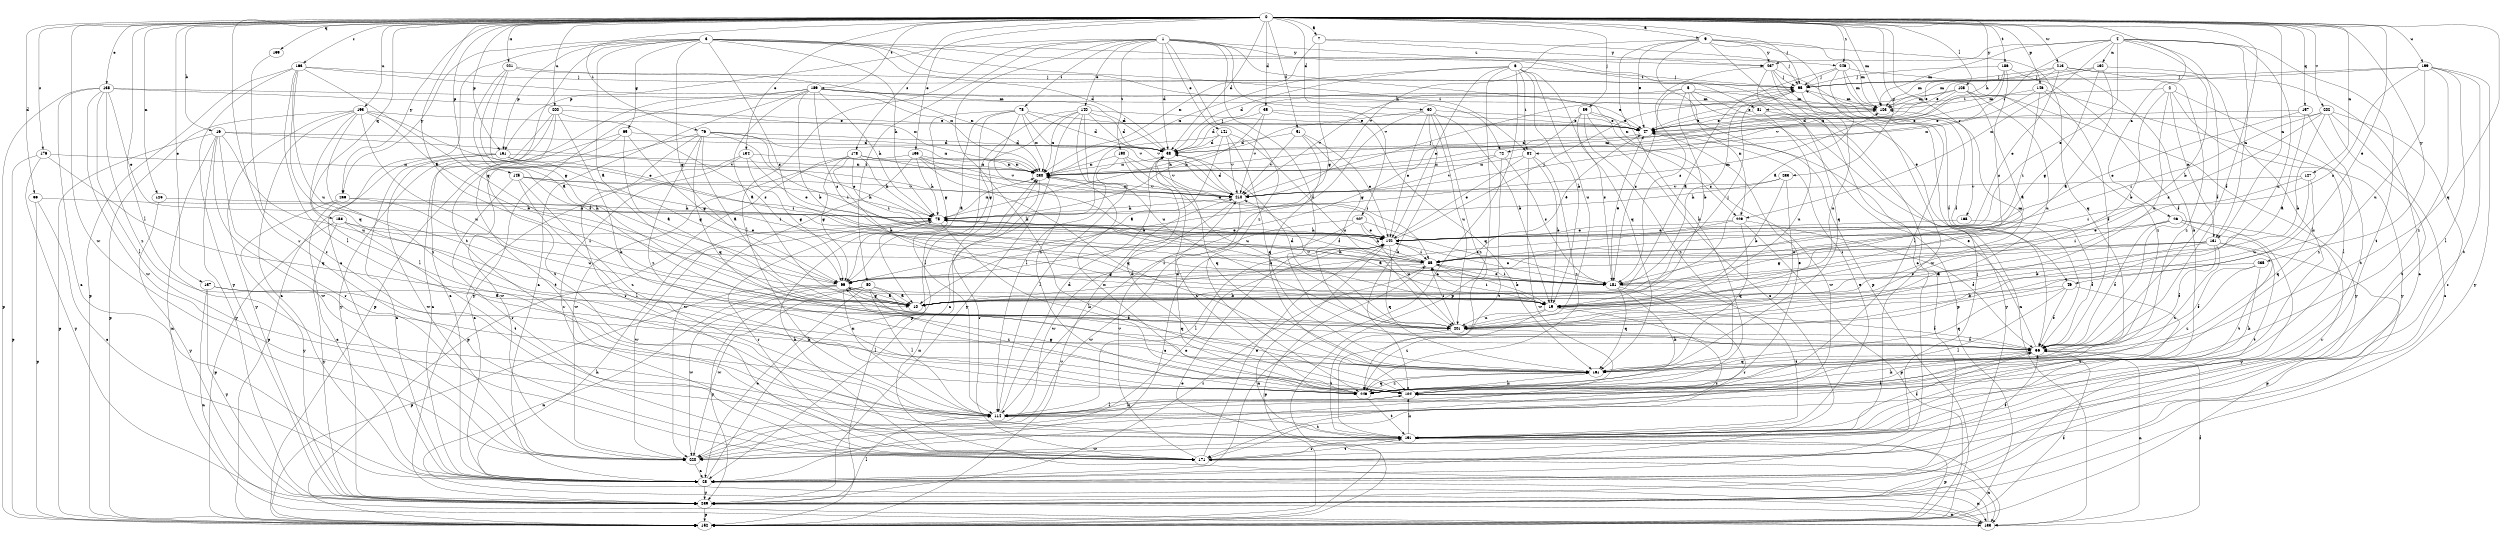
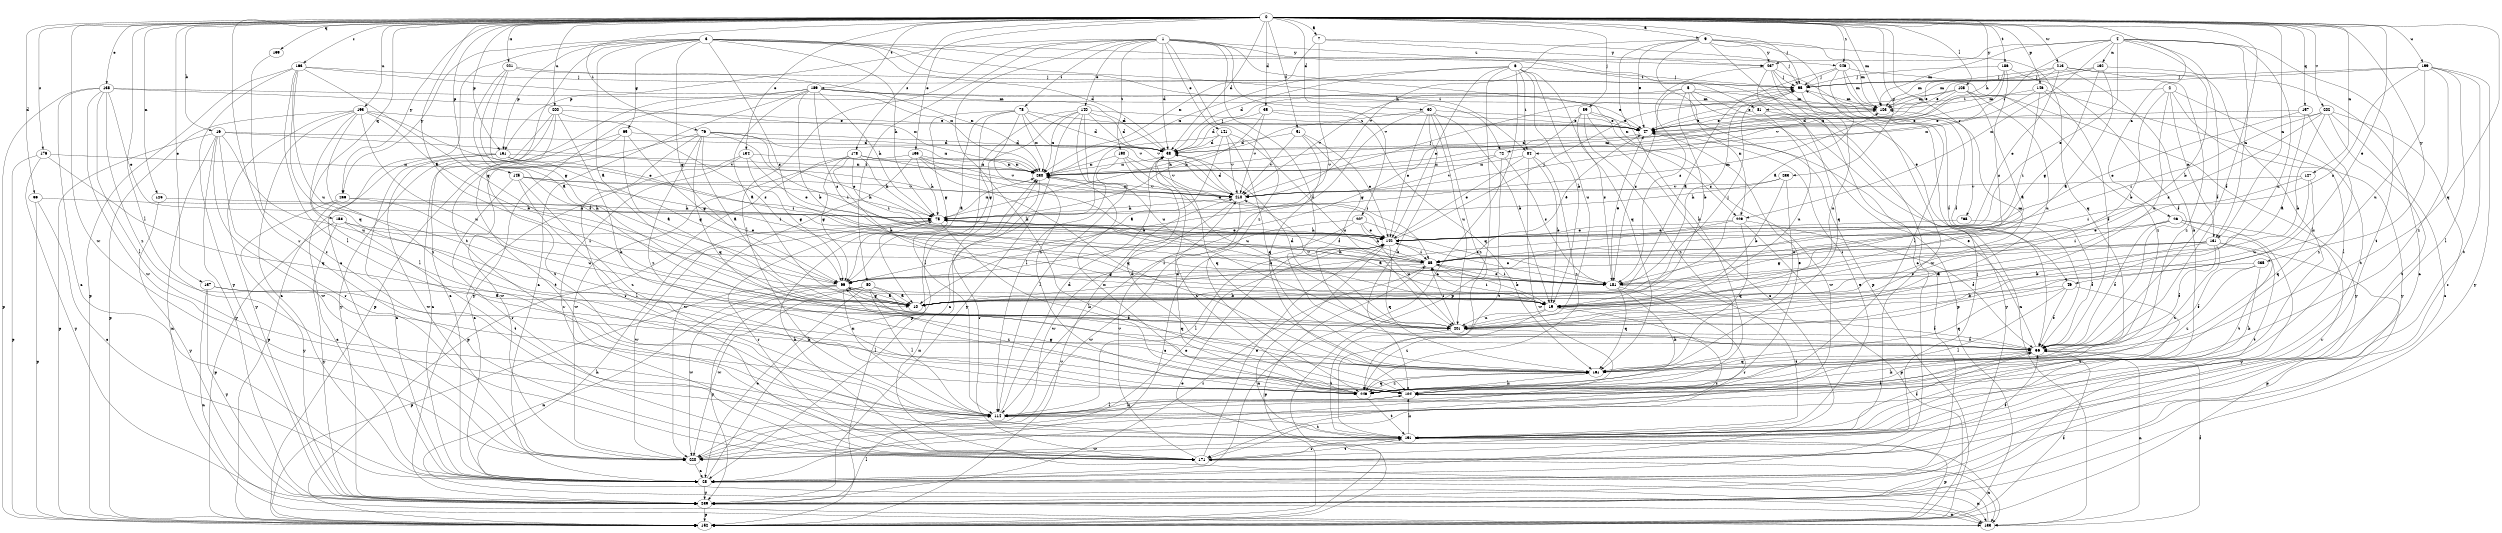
  strict digraph {
    0
    7
    9
    10
    16
    26
    30
    35
    36
    38
    46
    51
    56
    72
    76
    89
    95
    108
    114
    123
    125
    127
    131
    134
    135
    137
    138
    145
    146
    151
    153
    157
    159
    161
    163
-   165
+   165 [label=765]
    171
    176
    178
    186
    189
    193
    199
    200
    202
    213
    220
    221
    233
    235
    236
    246
    66
    237
    230
    104
    28
    152
    210
    47
    201
    133
    239
    191
    142
    85
    249
    19
    75
    181
    1
    78
    80
    140
    141
    190
    207
    229
    2
    81
    3
    65
    84
    4
    132
    5
    6
    0 -> 7 [label=a]
    0 -> 9 [label=a]
    0 -> 10 [label=a]
    0 -> 16 [label=b]
    0 -> 26 [label=c]
    0 -> 30 [label=d]
    0 -> 35 [label=d]
    0 -> 36 [label=d]
    0 -> 38 [label=d]
    0 -> 46 [label=e]
    0 -> 51 [label=f]
    0 -> 56 [label=f]
    0 -> 72 [label=h]
    0 -> 76 [label=i]
    0 -> 89 [label=j]
    0 -> 95 [label=j]
    0 -> 108 [label=l]
    0 -> 114 [label=l]
    0 -> 123 [label=m]
    0 -> 125 [label=n]
    0 -> 127 [label=n]
    0 -> 131 [label=n]
    0 -> 134 [label=o]
    0 -> 135 [label=o]
    0 -> 137 [label=o]
    0 -> 138 [label=o]
    0 -> 145 [label=p]
    0 -> 146 [label=p]
    0 -> 151 [label=p]
    0 -> 153 [label=q]
    0 -> 157 [label=q]
    0 -> 159 [label=q]
    0 -> 161 [label=q]
    0 -> 163 [label=r]
    0 -> 165 [label=r]
    0 -> 171 [label=r]
    0 -> 176 [label=s]
    0 -> 178 [label=s]
    0 -> 186 [label=t]
    0 -> 189 [label=t]
    0 -> 193 [label=u]
    0 -> 199 [label=u]
    0 -> 200 [label=u]
    0 -> 202 [label=v]
    0 -> 213 [label=w]
    0 -> 220 [label=w]
    0 -> 221 [label=x]
    0 -> 233 [label=y]
    0 -> 235 [label=y]
    0 -> 236 [label=y]
    0 -> 246 [label=z]
    7 -> 95 [label=j]
-   7 -> 66 [label=g]
+   7 -> 66 [label=v]
    7 -> 237 [label=y]
    7 -> 230 [label=x]
    9 -> 10 [label=a]
    9 -> 123 [label=m]
    9 -> 161 [label=q]
    9 -> 237 [label=y]
    9 -> 104 [label=k]
    9 -> 28 [label=c]
    9 -> 152 [label=p]
    9 -> 210 [label=v]
    9 -> 47 [label=e]
    10 -> 95 [label=j]
    10 -> 66 [label=g]
    16 -> 38 [label=d]
    16 -> 171 [label=r]
    16 -> 220 [label=w]
    16 -> 152 [label=p]
    16 -> 210 [label=v]
    16 -> 201 [label=u]
    16 -> 133 [label=n]
    16 -> 239 [label=y]
    26 -> 56 [label=f]
    26 -> 171 [label=r]
    26 -> 239 [label=y]
    26 -> 191 [label=t]
    26 -> 142 [label=o]
    26 -> 85 [label=i]
    30 -> 114 [label=l]
    30 -> 104 [label=k]
    30 -> 47 [label=e]
    30 -> 201 [label=u]
    30 -> 142 [label=o]
    30 -> 249 [label=z]
    30 -> 19 [label=b]
    30 -> 75 [label=h]
    35 -> 38 [label=d]
    35 -> 161 [label=q]
    35 -> 210 [label=v]
    35 -> 47 [label=e]
    35 -> 75 [label=h]
    36 -> 28 [label=c]
    36 -> 152 [label=p]
    36 -> 75 [label=h]
    38 -> 95 [label=j]
    38 -> 161 [label=q]
    38 -> 230 [label=x]
    46 -> 56 [label=f]
    46 -> 114 [label=l]
    46 -> 161 [label=q]
    46 -> 191 [label=t]
    46 -> 19 [label=b]
    51 -> 38 [label=d]
    51 -> 56 [label=f]
    51 -> 104 [label=k]
    51 -> 210 [label=v]
    51 -> 142 [label=o]
    56 -> 161 [label=q]
    56 -> 104 [label=k]
    56 -> 47 [label=e]
    56 -> 133 [label=n]
    72 -> 230 [label=x]
    72 -> 210 [label=v]
    72 -> 191 [label=t]
    72 -> 181 [label=s]
    76 -> 10 [label=a]
    76 -> 38 [label=d]
    76 -> 161 [label=q]
    76 -> 171 [label=r]
    76 -> 220 [label=w]
    76 -> 230 [label=x]
    76 -> 142 [label=o]
    76 -> 85 [label=i]
    76 -> 249 [label=z]
    89 -> 220 [label=w]
    89 -> 66 [label=g]
    89 -> 28 [label=c]
    89 -> 47 [label=e]
    89 -> 249 [label=z]
    89 -> 181 [label=s]
    95 -> 123 [label=m]
    95 -> 201 [label=u]
    95 -> 181 [label=s]
    108 -> 10 [label=a]
    108 -> 38 [label=d]
    108 -> 123 [label=m]
    108 -> 47 [label=e]
    108 -> 201 [label=u]
    108 -> 239 [label=y]
    114 -> 38 [label=d]
    114 -> 56 [label=f]
    114 -> 104 [label=k]
    114 -> 191 [label=t]
    123 -> 47 [label=e]
    125 -> 239 [label=y]
    125 -> 75 [label=h]
    127 -> 161 [label=q]
    127 -> 210 [label=v]
    127 -> 201 [label=u]
    127 -> 85 [label=i]
    131 -> 10 [label=a]
    131 -> 56 [label=f]
    131 -> 66 [label=g]
    131 -> 152 [label=p]
    131 -> 191 [label=t]
    131 -> 85 [label=i]
    131 -> 249 [label=z]
    131 -> 19 [label=b]
    134 -> 171 [label=r]
    134 -> 66 [label=g]
    134 -> 230 [label=x]
    134 -> 28 [label=c]
    134 -> 142 [label=o]
    135 -> 161 [label=q]
    135 -> 220 [label=w]
    135 -> 230 [label=x]
    135 -> 152 [label=p]
    135 -> 142 [label=o]
    135 -> 19 [label=b]
    135 -> 75 [label=h]
    137 -> 10 [label=a]
    137 -> 104 [label=k]
    137 -> 133 [label=n]
    137 -> 239 [label=y]
    138 -> 114 [label=l]
    138 -> 123 [label=m]
    138 -> 220 [label=w]
    138 -> 230 [label=x]
    138 -> 28 [label=c]
    138 -> 152 [label=p]
    138 -> 142 [label=o]
    138 -> 249 [label=z]
    145 -> 114 [label=l]
    145 -> 171 [label=r]
    145 -> 210 [label=v]
    145 -> 85 [label=i]
    145 -> 249 [label=z]
    145 -> 75 [label=h]
    146 -> 56 [label=f]
    146 -> 123 [label=m]
    146 -> 230 [label=x]
    146 -> 239 [label=y]
    146 -> 85 [label=i]
    151 -> 220 [label=w]
    151 -> 66 [label=g]
    151 -> 230 [label=x]
    151 -> 28 [label=c]
    151 -> 152 [label=p]
    151 -> 85 [label=i]
    153 -> 152 [label=p]
    153 -> 239 [label=y]
    153 -> 191 [label=t]
    153 -> 142 [label=o]
    153 -> 85 [label=i]
    157 -> 10 [label=a]
    157 -> 47 [label=e]
    157 -> 142 [label=o]
    157 -> 249 [label=z]
    159 -> 171 [label=r]
    161 -> 104 [label=k]
    161 -> 249 [label=z]
    163 -> 95 [label=j]
    163 -> 114 [label=l]
    163 -> 161 [label=q]
    163 -> 66 [label=g]
    163 -> 230 [label=x]
    163 -> 152 [label=p]
    163 -> 201 [label=u]
    163 -> 239 [label=y]
    165 -> 56 [label=f]
    165 -> 142 [label=o]
    171 -> 56 [label=f]
    171 -> 95 [label=j]
    171 -> 210 [label=v]
    171 -> 133 [label=n]
    171 -> 191 [label=t]
    171 -> 142 [label=o]
    171 -> 75 [label=h]
    176 -> 161 [label=q]
    176 -> 230 [label=x]
    176 -> 152 [label=p]
    176 -> 239 [label=y]
    178 -> 220 [label=w]
    178 -> 66 [label=g]
    178 -> 230 [label=x]
    178 -> 210 [label=v]
    178 -> 85 [label=i]
    178 -> 19 [label=b]
    178 -> 75 [label=h]
    186 -> 56 [label=f]
    186 -> 95 [label=j]
    186 -> 230 [label=x]
    186 -> 210 [label=v]
    186 -> 181 [label=s]
    189 -> 10 [label=a]
    189 -> 38 [label=d]
    189 -> 123 [label=m]
    189 -> 28 [label=c]
    189 -> 152 [label=p]
    189 -> 47 [label=e]
    189 -> 239 [label=y]
    189 -> 19 [label=b]
    189 -> 75 [label=h]
    189 -> 181 [label=s]
    193 -> 114 [label=l]
    193 -> 28 [label=c]
    193 -> 152 [label=p]
    193 -> 47 [label=e]
    193 -> 201 [label=u]
    193 -> 239 [label=y]
    193 -> 142 [label=o]
    193 -> 249 [label=z]
    193 -> 19 [label=b]
    199 -> 95 [label=j]
    199 -> 114 [label=l]
    199 -> 47 [label=e]
    199 -> 201 [label=u]
    199 -> 239 [label=y]
    199 -> 191 [label=t]
    199 -> 249 [label=z]
    199 -> 181 [label=s]
    200 -> 104 [label=k]
    200 -> 28 [label=c]
    200 -> 47 [label=e]
    200 -> 239 [label=y]
    200 -> 191 [label=t]
    200 -> 181 [label=s]
    202 -> 171 [label=r]
    202 -> 28 [label=c]
    202 -> 47 [label=e]
    202 -> 191 [label=t]
    202 -> 85 [label=i]
    202 -> 19 [label=b]
    202 -> 181 [label=s]
    213 -> 95 [label=j]
    213 -> 123 [label=m]
    213 -> 104 [label=k]
    213 -> 28 [label=c]
    213 -> 47 [label=e]
    213 -> 142 [label=o]
    213 -> 249 [label=z]
    220 -> 28 [label=c]
    220 -> 142 [label=o]
    221 -> 10 [label=a]
    221 -> 56 [label=f]
    221 -> 95 [label=j]
    221 -> 66 [label=g]
    221 -> 230 [label=x]
    233 -> 210 [label=v]
    233 -> 201 [label=u]
    233 -> 19 [label=b]
    233 -> 75 [label=h]
    235 -> 56 [label=f]
    235 -> 104 [label=k]
    235 -> 249 [label=z]
    235 -> 181 [label=s]
    236 -> 28 [label=c]
    236 -> 201 [label=u]
    236 -> 239 [label=y]
    236 -> 75 [label=h]
    246 -> 10 [label=a]
    246 -> 56 [label=f]
    246 -> 95 [label=j]
    246 -> 114 [label=l]
    246 -> 123 [label=m]
    246 -> 249 [label=z]
    66 -> 10 [label=a]
    66 -> 56 [label=f]
    66 -> 114 [label=l]
    66 -> 220 [label=w]
    66 -> 152 [label=p]
    66 -> 133 [label=n]
    66 -> 19 [label=b]
    237 -> 56 [label=f]
    237 -> 95 [label=j]
    237 -> 161 [label=q]
    237 -> 220 [label=w]
    237 -> 28 [label=c]
    237 -> 181 [label=s]
    230 -> 123 [label=m]
    230 -> 171 [label=r]
    230 -> 210 [label=v]
    104 -> 38 [label=d]
    104 -> 114 [label=l]
    104 -> 66 [label=g]
    104 -> 47 [label=e]
    28 -> 230 [label=x]
    28 -> 133 [label=n]
    28 -> 239 [label=y]
    152 -> 56 [label=f]
    152 -> 210 [label=v]
    152 -> 142 [label=o]
    210 -> 38 [label=d]
    210 -> 95 [label=j]
    210 -> 220 [label=w]
    210 -> 230 [label=x]
    210 -> 249 [label=z]
    210 -> 75 [label=h]
    47 -> 38 [label=d]
    201 -> 38 [label=d]
    201 -> 56 [label=f]
    201 -> 191 [label=t]
    201 -> 85 [label=i]
    133 -> 56 [label=f]
    133 -> 230 [label=x]
    133 -> 75 [label=h]
    239 -> 114 [label=l]
    239 -> 152 [label=p]
    239 -> 133 [label=n]
    239 -> 85 [label=i]
    191 -> 56 [label=f]
    191 -> 171 [label=r]
    191 -> 220 [label=w]
    191 -> 104 [label=k]
    191 -> 152 [label=p]
    191 -> 47 [label=e]
    142 -> 95 [label=j]
    142 -> 114 [label=l]
    142 -> 161 [label=q]
    142 -> 133 [label=n]
    142 -> 85 [label=i]
    142 -> 75 [label=h]
    85 -> 66 [label=g]
    85 -> 152 [label=p]
    85 -> 47 [label=e]
    85 -> 19 [label=b]
    85 -> 75 [label=h]
    85 -> 181 [label=s]
    249 -> 38 [label=d]
    249 -> 161 [label=q]
    249 -> 230 [label=x]
    249 -> 191 [label=t]
    19 -> 56 [label=f]
    19 -> 123 [label=m]
    19 -> 171 [label=r]
    19 -> 210 [label=v]
    19 -> 201 [label=u]
    19 -> 85 [label=i]
    19 -> 249 [label=z]
    75 -> 123 [label=m]
    75 -> 171 [label=r]
    75 -> 220 [label=w]
    75 -> 230 [label=x]
    75 -> 104 [label=k]
    75 -> 142 [label=o]
    181 -> 161 [label=q]
    181 -> 171 [label=r]
    181 -> 104 [label=k]
    181 -> 47 [label=e]
    181 -> 191 [label=t]
    181 -> 142 [label=o]
    181 -> 85 [label=i]
    181 -> 75 [label=h]
    1 -> 38 [label=d]
    1 -> 46 [label=e]
    1 -> 56 [label=f]
    1 -> 114 [label=l]
    1 -> 151 [label=p]
    1 -> 246 [label=z]
    1 -> 104 [label=k]
    1 -> 249 [label=z]
    1 -> 78 [label=i]
    1 -> 80 [label=i]
    1 -> 140 [label=o]
    1 -> 141 [label=o]
    1 -> 190 [label=t]
    1 -> 207 [label=v]
    1 -> 229 [label=x]
    78 -> 10 [label=a]
    78 -> 38 [label=d]
    78 -> 114 [label=l]
    78 -> 66 [label=g]
    78 -> 230 [label=x]
    78 -> 210 [label=v]
    78 -> 47 [label=e]
    78 -> 249 [label=z]
    80 -> 10 [label=a]
    80 -> 114 [label=l]
    80 -> 161 [label=q]
    80 -> 220 [label=w]
    80 -> 28 [label=c]
    80 -> 239 [label=y]
    80 -> 249 [label=z]
    140 -> 38 [label=d]
    140 -> 114 [label=l]
    140 -> 66 [label=g]
    140 -> 230 [label=x]
    140 -> 152 [label=p]
    140 -> 210 [label=v]
-   140 -> 47 [label=e]
+   140 -> 47 [label=z]
    140 -> 201 [label=u]
    140 -> 239 [label=y]
    141 -> 10 [label=a]
    141 -> 38 [label=d]
    141 -> 161 [label=q]
    141 -> 28 [label=c]
    141 -> 210 [label=v]
    141 -> 201 [label=u]
    190 -> 114 [label=l]
    190 -> 230 [label=x]
    190 -> 210 [label=v]
    190 -> 201 [label=u]
    190 -> 85 [label=i]
    207 -> 220 [label=w]
    207 -> 28 [label=c]
    207 -> 201 [label=u]
    207 -> 142 [label=o]
    207 -> 181 [label=s]
    229 -> 10 [label=a]
    229 -> 56 [label=f]
    229 -> 161 [label=q]
    229 -> 152 [label=p]
    229 -> 142 [label=o]
    2 -> 114 [label=l]
    2 -> 131 [label=n]
    2 -> 201 [label=u]
    2 -> 191 [label=t]
    2 -> 19 [label=b]
    2 -> 81 [label=i]
    81 -> 47 [label=e]
    81 -> 201 [label=u]
    81 -> 239 [label=y]
    3 -> 10 [label=a]
    3 -> 38 [label=d]
    3 -> 72 [label=h]
    3 -> 151 [label=p]
    3 -> 236 [label=y]
    3 -> 66 [label=g]
    3 -> 237 [label=y]
    3 -> 28 [label=c]
    3 -> 191 [label=t]
    3 -> 75 [label=h]
    3 -> 181 [label=s]
    3 -> 81 [label=i]
    3 -> 65 [label=g]
    3 -> 84 [label=i]
    65 -> 10 [label=a]
    65 -> 38 [label=d]
    65 -> 66 [label=g]
    65 -> 28 [label=c]
    65 -> 191 [label=t]
    84 -> 220 [label=w]
    84 -> 230 [label=x]
    84 -> 142 [label=o]
    84 -> 249 [label=z]
    84 -> 19 [label=b]
    4 -> 56 [label=f]
    4 -> 123 [label=m]
    4 -> 131 [label=n]
    4 -> 237 [label=y]
    4 -> 201 [label=u]
    4 -> 191 [label=t]
    4 -> 142 [label=o]
    4 -> 19 [label=b]
    4 -> 229 [label=x]
    4 -> 84 [label=i]
    4 -> 132 [label=n]
    132 -> 10 [label=a]
    132 -> 95 [label=j]
    132 -> 123 [label=m]
    132 -> 66 [label=g]
    132 -> 104 [label=k]
    5 -> 123 [label=m]
    5 -> 152 [label=p]
    5 -> 210 [label=v]
    5 -> 133 [label=n]
    5 -> 19 [label=b]
    5 -> 181 [label=s]
    5 -> 229 [label=x]
    6 -> 38 [label=d]
    6 -> 95 [label=j]
    6 -> 161 [label=q]
    6 -> 230 [label=x]
    6 -> 28 [label=c]
    6 -> 152 [label=p]
    6 -> 201 [label=u]
    6 -> 142 [label=o]
    6 -> 19 [label=b]
    6 -> 84 [label=i]
  }
